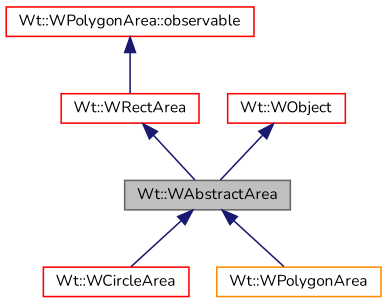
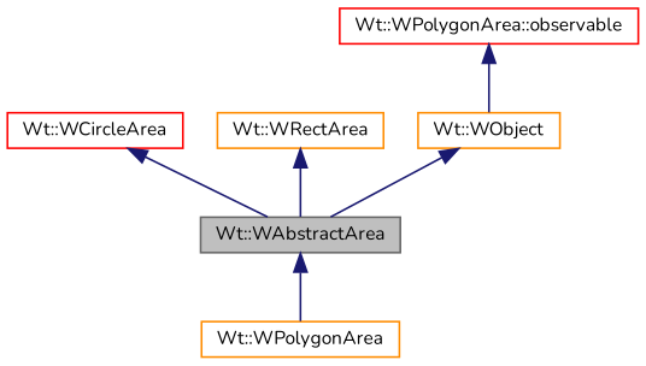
  digraph {
    fontname=Nunito
    node [color=red fillcolor=white fontname=Nunito fontsize=10 shape=record style=filled]
    edge [color=midnightblue dir=back fontname=Nunito fontsize=10 labelfontname=Helvetica labelfontsize=10 style=solid]
    n1 [color=gray40 fillcolor=grey75 fontcolor=black height=0.2 label="Wt::WAbstractArea" width=0.4]
    n2 [height=0.2 label="Wt::WCircleArea" width=0.4]
    n3 [color=darkorange height=0.2 label="Wt::WPolygonArea" width=0.4]
-   n4 [height=0.2 label="Wt::WRectArea" width=0.4]
-   n5 [height=0.2 label="Wt::WObject" width=0.4]
+   n4 [color=darkorange height=0.2 label="Wt::WRectArea" width=0.4]
+   n5 [color=darkorange height=0.2 label="Wt::WObject" width=0.4]
    n6 [height=0.2 label="Wt::WPolygonArea::observable" width=0.4]
-   n1 -> n2
+   n2 -> n1
    n1 -> n3
    n4 -> n1
    n5 -> n1
-   n6 -> n4
+   n6 -> n5
  }
